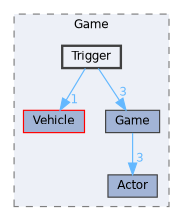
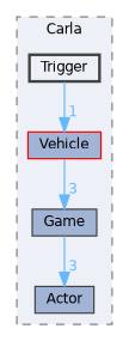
  digraph {
    compound=true
    node [color=grey25 fillcolor="#a2b4d6" fontname=Helvetica fontsize=10 shape=box style=filled]
    edge [color=steelblue1 fontcolor=steelblue1 fontname=Helvetica fontsize=10 headlabel=3 labeldistance=1.5 labelfontname=Helvetica labelfontsize=10]
    n1 [height=0.2 label=Actor width=0.4]
    n2 [color=red height=0.2 label=Vehicle width=0.4]
    n3 [height=0.2 label=Game width=0.4]
    n4 [fillcolor="#edf0f7" height=0.2 label=Trigger style="filled,bold" width=0.4]
    subgraph cluster_1 {
      bgcolor="#edf0f7"
      fontname=Helvetica
      fontsize=10
-     label=Game
+     label=Carla
      pencolor=grey50
      style="filled,dashed"
      n1
      n2
      n3
      n4
    }
    n3 -> n1
    n4 -> n2 [headlabel=1]
-   n4 -> n3
+   n2 -> n3
  }
